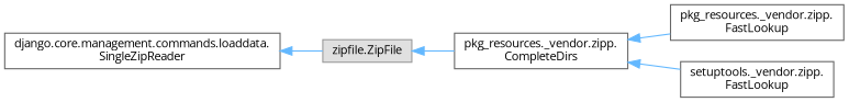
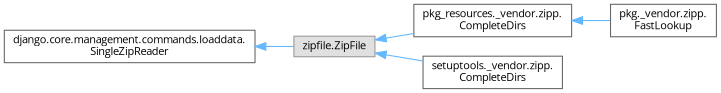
  digraph {
    fontname="Open Sans"
    rankdir=LR
    node [color=grey40 fillcolor=white fontname="Open Sans" fontsize=10 shape=box style=filled]
    edge [color=steelblue1 dir=back fontname="Open Sans" fontsize=10 labelfontname=Helvetica labelfontsize=10 style=solid]
    n1 [color=grey60 fillcolor="#E0E0E0" height=0.2 label="zipfile.ZipFile" width=0.4]
    n2 [height=0.2 label="pkg_resources._vendor.zipp.\lCompleteDirs" width=0.4]
+   n3 [height=0.2 label="setuptools._vendor.zipp.\lCompleteDirs" width=0.4]
    n4 [height=0.2 label="django.core.management.commands.loaddata.\lSingleZipReader" width=0.4]
-   n5 [height=0.2 label="pkg_resources._vendor.zipp.\lFastLookup" width=0.4]
-   n6 [height=0.2 label="setuptools._vendor.zipp.\lFastLookup" width=0.4]
+   n6 [height=0.2 label="pkg._vendor.zipp.\lFastLookup" width=0.4]
    n1 -> n2
-   n2 -> n5
+   n1 -> n3
    n2 -> n6
    n4 -> n1
  }
